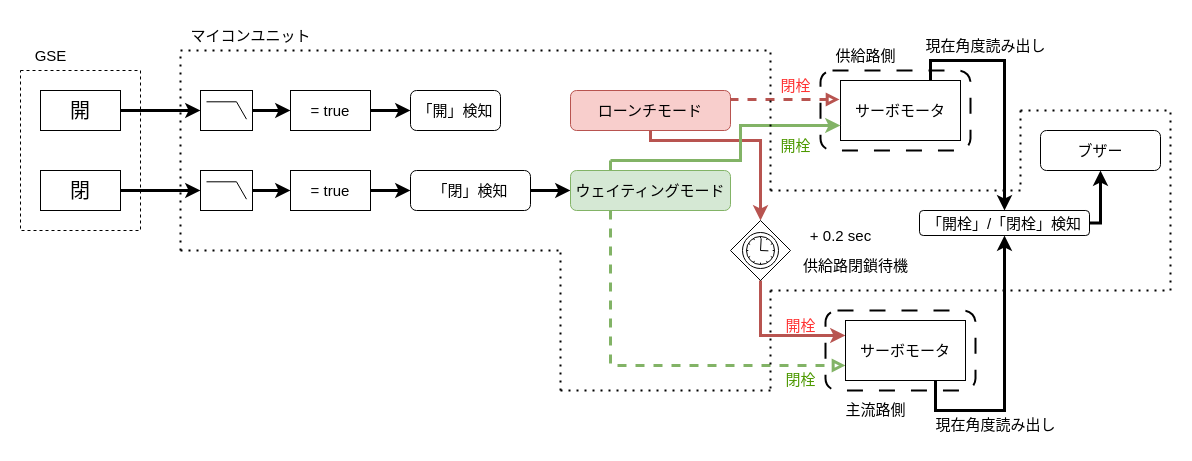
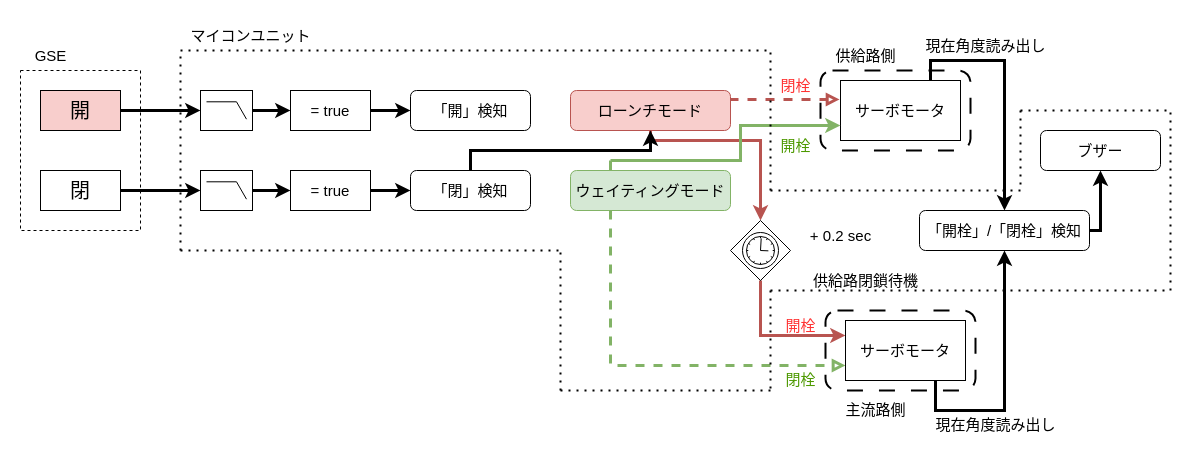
  <mxCell id="0" />
  <mxCell id="1" parent="0" />
  <mxCell id="2" style="edgeStyle=elbowEdgeStyle;rounded=0;jumpSize=6;html=1;entryX=0.5;entryY=1;entryDx=0;entryDy=0;strokeWidth=3;fontSize=15;fontColor=#4D9900;endArrow=classic;endFill=1;exitX=0.75;exitY=1;exitDx=0;exitDy=0;" edge="1" parent="1" source="37" target="39"><mxGeometry relative="1" as="geometry"><mxPoint x="570" y="430" as="targetPoint" /><Array as="points"><mxPoint x="890" y="410" /></Array></mxGeometry></mxCell>
  <mxCell id="3" value="" style="rounded=1;whiteSpace=wrap;html=1;fontSize=15;fillColor=none;dashed=1;strokeWidth=2;dashPattern=8 8;" vertex="1" parent="1"><mxGeometry x="825" y="310" width="150" height="80" as="geometry" /></mxCell>
  <mxCell id="4" value="" style="rounded=1;whiteSpace=wrap;html=1;fontSize=15;fillColor=none;dashed=1;strokeWidth=2;dashPattern=8 8;" vertex="1" parent="1"><mxGeometry x="820" y="70" width="150" height="80" as="geometry" /></mxCell>
  <mxCell id="5" value="" style="rounded=0;whiteSpace=wrap;html=1;fontSize=20;fillColor=none;dashed=1;movable=0;resizable=0;rotatable=0;deletable=0;editable=0;connectable=0;" vertex="1" parent="1"><mxGeometry x="20" y="70" width="120" height="160" as="geometry" /></mxCell>
  <mxCell id="6" style="edgeStyle=none;html=1;fontSize=20;endArrow=classic;endFill=1;strokeWidth=3;" edge="1" parent="1" source="7"><mxGeometry relative="1" as="geometry"><mxPoint x="200" y="110" as="targetPoint" /></mxGeometry></mxCell>
- <mxCell id="7" value="&lt;font style=&quot;font-size: 20px;&quot;&gt;開&lt;/font&gt;" style="rounded=0;whiteSpace=wrap;html=1;" vertex="1" parent="1"><mxGeometry x="40" y="90" width="80" height="40" as="geometry" /></mxCell>
+ <mxCell id="7" value="&lt;font style=&quot;font-size: 20px;&quot;&gt;開&lt;/font&gt;" style="rounded=0;whiteSpace=wrap;html=1;fillColor=#f8cecc;" vertex="1" parent="1"><mxGeometry x="40" y="90" width="80" height="40" as="geometry" /></mxCell>
  <mxCell id="8" style="edgeStyle=none;html=1;fontSize=20;strokeWidth=3;" edge="1" parent="1" source="9"><mxGeometry relative="1" as="geometry"><mxPoint x="200" y="190" as="targetPoint" /></mxGeometry></mxCell>
  <mxCell id="9" value="&lt;span style=&quot;font-size: 20px;&quot;&gt;閉&lt;/span&gt;" style="rounded=0;whiteSpace=wrap;html=1;" vertex="1" parent="1"><mxGeometry x="40" y="170" width="80" height="40" as="geometry" /></mxCell>
  <mxCell id="10" style="edgeStyle=elbowEdgeStyle;rounded=0;elbow=vertical;html=1;entryX=0;entryY=0.5;entryDx=0;entryDy=0;strokeWidth=3;fontSize=15;endArrow=classic;endFill=1;" edge="1" parent="1" source="11" target="25"><mxGeometry relative="1" as="geometry" /></mxCell>
  <mxCell id="11" value="" style="verticalLabelPosition=bottom;shadow=0;dashed=0;align=center;html=1;verticalAlign=top;shape=mxgraph.electrical.logic_gates.lowpass_filter;fontSize=20;fillColor=none;" vertex="1" parent="1"><mxGeometry x="200" y="170" width="52" height="40" as="geometry" /></mxCell>
  <mxCell id="12" style="edgeStyle=elbowEdgeStyle;rounded=0;elbow=vertical;html=1;entryX=0;entryY=0.5;entryDx=0;entryDy=0;strokeWidth=3;fontSize=15;endArrow=classic;endFill=1;" edge="1" parent="1" source="13" target="15"><mxGeometry relative="1" as="geometry" /></mxCell>
  <mxCell id="13" value="" style="verticalLabelPosition=bottom;shadow=0;dashed=0;align=center;html=1;verticalAlign=top;shape=mxgraph.electrical.logic_gates.lowpass_filter;fontSize=20;fillColor=none;" vertex="1" parent="1"><mxGeometry x="200" y="90" width="52" height="40" as="geometry" /></mxCell>
  <mxCell id="14" style="edgeStyle=elbowEdgeStyle;rounded=0;elbow=vertical;html=1;entryX=0;entryY=0.5;entryDx=0;entryDy=0;strokeWidth=3;fontSize=15;endArrow=classic;endFill=1;" edge="1" parent="1" source="15" target="16"><mxGeometry relative="1" as="geometry" /></mxCell>
  <mxCell id="15" value="= true" style="rounded=0;whiteSpace=wrap;html=1;fontSize=15;fillColor=default;" vertex="1" parent="1"><mxGeometry x="290" y="90" width="80" height="40" as="geometry" /></mxCell>
- <mxCell id="16" value="「開」検知" style="rounded=1;whiteSpace=wrap;html=1;fontSize=15;fillColor=default;" vertex="1" parent="1"><mxGeometry x="410" y="90" width="90" height="40" as="geometry" /></mxCell>
+ <mxCell id="16" value="「開」検知" style="rounded=1;whiteSpace=wrap;html=1;fontSize=15;fillColor=default;" vertex="1" parent="1"><mxGeometry x="410" y="90" width="120" height="40" as="geometry" /></mxCell>
  <mxCell id="17" style="edgeStyle=elbowEdgeStyle;html=1;strokeWidth=3;fontSize=15;endArrow=block;endFill=0;rounded=0;elbow=vertical;exitX=1;exitY=0.25;exitDx=0;exitDy=0;entryX=-0.008;entryY=0.316;entryDx=0;entryDy=0;entryPerimeter=0;fillColor=#f8cecc;strokeColor=#b85450;dashed=1;" edge="1" parent="1" source="19" target="21"><mxGeometry relative="1" as="geometry"><mxPoint x="780" y="98" as="targetPoint" /><mxPoint x="850" y="94.857" as="sourcePoint" /></mxGeometry></mxCell>
  <mxCell id="18" style="edgeStyle=elbowEdgeStyle;rounded=0;elbow=vertical;html=1;strokeWidth=3;fontSize=15;endArrow=classic;endFill=1;entryX=0.5;entryY=0;entryDx=0;entryDy=0;entryPerimeter=0;fillColor=#f8cecc;strokeColor=#b85450;" edge="1" parent="1" source="19" target="32"><mxGeometry relative="1" as="geometry"><mxPoint x="760" y="200" as="targetPoint" /><Array as="points"><mxPoint x="650" y="140" /></Array></mxGeometry></mxCell>
  <mxCell id="19" value="ローンチモード" style="rounded=1;whiteSpace=wrap;html=1;fontSize=15;fillColor=#f8cecc;strokeColor=#b85450;" vertex="1" parent="1"><mxGeometry x="570" y="90" width="160" height="40" as="geometry" /></mxCell>
  <mxCell id="20" style="edgeStyle=elbowEdgeStyle;rounded=0;jumpSize=6;html=1;entryX=0.5;entryY=0;entryDx=0;entryDy=0;strokeWidth=3;fontSize=15;fontColor=#4D9900;endArrow=classic;endFill=1;exitX=0.75;exitY=0;exitDx=0;exitDy=0;" edge="1" parent="1" source="21" target="39"><mxGeometry relative="1" as="geometry"><Array as="points"><mxPoint x="890" y="60" /></Array></mxGeometry></mxCell>
  <mxCell id="21" value="サーボモータ" style="rounded=0;whiteSpace=wrap;html=1;fontSize=15;fillColor=default;" vertex="1" parent="1"><mxGeometry x="840" y="80" width="120" height="60" as="geometry" /></mxCell>
  <mxCell id="22" value="供給路側" style="text;html=1;align=center;verticalAlign=middle;resizable=0;points=[];autosize=1;strokeColor=none;fillColor=none;fontSize=15;" vertex="1" parent="1"><mxGeometry x="825" y="40" width="80" height="30" as="geometry" /></mxCell>
  <mxCell id="23" value="&lt;font color=&quot;#ff3333&quot;&gt;閉栓&lt;/font&gt;" style="text;html=1;align=center;verticalAlign=middle;resizable=0;points=[];autosize=1;strokeColor=none;fillColor=none;fontSize=15;" vertex="1" parent="1"><mxGeometry x="770" y="70" width="50" height="30" as="geometry" /></mxCell>
  <mxCell id="24" style="edgeStyle=elbowEdgeStyle;rounded=0;elbow=vertical;html=1;entryX=0;entryY=0.5;entryDx=0;entryDy=0;strokeWidth=3;fontSize=15;endArrow=classic;endFill=1;" edge="1" parent="1" source="25" target="27"><mxGeometry relative="1" as="geometry" /></mxCell>
  <mxCell id="25" value="= true" style="rounded=0;whiteSpace=wrap;html=1;fontSize=15;fillColor=default;" vertex="1" parent="1"><mxGeometry x="290" y="170" width="80" height="40" as="geometry" /></mxCell>
- <mxCell id="26" style="edgeStyle=elbowEdgeStyle;rounded=0;elbow=vertical;html=1;entryX=0;entryY=0.5;entryDx=0;entryDy=0;strokeWidth=3;fontSize=15;endArrow=classic;endFill=1;" edge="1" parent="1" source="27" target="30"><mxGeometry relative="1" as="geometry" /></mxCell>
+ <mxCell id="26" style="edgeStyle=elbowEdgeStyle;rounded=0;elbow=vertical;html=1;strokeWidth=3;fontSize=15;endArrow=classic;endFill=1;" edge="1" parent="1" source="27" target="19"><mxGeometry relative="1" as="geometry" /></mxCell>
  <mxCell id="27" value="「閉」検知" style="rounded=1;whiteSpace=wrap;html=1;fontSize=15;fillColor=default;" vertex="1" parent="1"><mxGeometry x="410" y="170" width="120" height="40" as="geometry" /></mxCell>
  <mxCell id="28" style="edgeStyle=elbowEdgeStyle;rounded=0;html=1;strokeWidth=3;fontSize=15;endArrow=classic;endFill=1;entryX=0;entryY=0.75;entryDx=0;entryDy=0;jumpSize=6;fillColor=#d5e8d4;strokeColor=#82b366;" edge="1" parent="1" target="21"><mxGeometry relative="1" as="geometry"><mxPoint x="610" y="160" as="sourcePoint" /><mxPoint x="760" y="120" as="targetPoint" /><Array as="points"><mxPoint x="740" y="130" /></Array></mxGeometry></mxCell>
  <mxCell id="29" style="edgeStyle=elbowEdgeStyle;rounded=0;jumpSize=6;html=1;entryX=0;entryY=0.75;entryDx=0;entryDy=0;strokeWidth=3;fontSize=15;fontColor=#4D9900;endArrow=block;endFill=0;dashed=1;fillColor=#d5e8d4;strokeColor=#82b366;" edge="1" parent="1" source="30" target="37"><mxGeometry relative="1" as="geometry"><Array as="points"><mxPoint x="610" y="280" /></Array></mxGeometry></mxCell>
  <mxCell id="30" value="ウェイティングモード" style="rounded=1;whiteSpace=wrap;html=1;fontSize=15;fillColor=#d5e8d4;strokeColor=#82b366;" vertex="1" parent="1"><mxGeometry x="570" y="170" width="160" height="40" as="geometry" /></mxCell>
  <mxCell id="31" style="edgeStyle=elbowEdgeStyle;rounded=0;jumpSize=6;html=1;strokeWidth=3;fontSize=15;fontColor=#4D9900;endArrow=classic;endFill=1;entryX=0;entryY=0.25;entryDx=0;entryDy=0;fillColor=#f8cecc;strokeColor=#b85450;" edge="1" parent="1" source="32" target="37"><mxGeometry relative="1" as="geometry"><mxPoint x="760" y="350" as="targetPoint" /><Array as="points"><mxPoint x="760" y="300" /></Array></mxGeometry></mxCell>
  <mxCell id="32" value="" style="points=[[0.25,0.25,0],[0.5,0,0],[0.75,0.25,0],[1,0.5,0],[0.75,0.75,0],[0.5,1,0],[0.25,0.75,0],[0,0.5,0]];shape=mxgraph.bpmn.gateway2;html=1;verticalLabelPosition=bottom;labelBackgroundColor=#ffffff;verticalAlign=top;align=center;perimeter=rhombusPerimeter;outlineConnect=0;outline=standard;symbol=timer;strokeWidth=1;fontSize=15;fillColor=none;" vertex="1" parent="1"><mxGeometry x="730" y="220" width="60" height="60" as="geometry" /></mxCell>
  <mxCell id="33" value="+ 0.2 sec" style="text;html=1;align=center;verticalAlign=middle;resizable=0;points=[];autosize=1;strokeColor=none;fillColor=none;fontSize=15;" vertex="1" parent="1"><mxGeometry x="800" y="220" width="80" height="30" as="geometry" /></mxCell>
- <mxCell id="34" value="供給路閉鎖待機" style="text;html=1;align=center;verticalAlign=middle;resizable=0;points=[];autosize=1;strokeColor=none;fillColor=none;fontSize=15;" vertex="1" parent="1"><mxGeometry x="790" y="250" width="130" height="30" as="geometry" /></mxCell>
+ <mxCell id="34" value="供給路閉鎖待機" style="text;html=1;align=center;verticalAlign=middle;resizable=0;points=[];autosize=1;strokeColor=none;fillColor=none;fontSize=15;" vertex="1" parent="1"><mxGeometry x="800" y="265" width="130" height="30" as="geometry" /></mxCell>
  <mxCell id="35" value="" style="endArrow=none;html=1;strokeWidth=3;fontSize=15;jumpSize=6;exitX=0.25;exitY=0;exitDx=0;exitDy=0;rounded=0;fillColor=#d5e8d4;strokeColor=#82b366;" edge="1" parent="1" source="30"><mxGeometry width="50" height="50" relative="1" as="geometry"><mxPoint x="640" y="190" as="sourcePoint" /><mxPoint x="610" y="160" as="targetPoint" /></mxGeometry></mxCell>
  <mxCell id="36" value="&lt;font color=&quot;#4d9900&quot;&gt;開栓&lt;/font&gt;" style="text;html=1;align=center;verticalAlign=middle;resizable=0;points=[];autosize=1;strokeColor=none;fillColor=none;fontSize=15;fontColor=#FF3333;" vertex="1" parent="1"><mxGeometry x="770" y="130" width="50" height="30" as="geometry" /></mxCell>
  <mxCell id="37" value="サーボモータ" style="rounded=0;whiteSpace=wrap;html=1;fontSize=15;fillColor=default;" vertex="1" parent="1"><mxGeometry x="845" y="320" width="120" height="60" as="geometry" /></mxCell>
  <mxCell id="38" style="edgeStyle=elbowEdgeStyle;rounded=0;jumpSize=6;html=1;entryX=0.5;entryY=1;entryDx=0;entryDy=0;strokeWidth=3;fontSize=15;fontColor=#000000;endArrow=classic;endFill=1;" edge="1" parent="1" source="39" target="46"><mxGeometry relative="1" as="geometry"><Array as="points"><mxPoint x="1100" y="200" /></Array></mxGeometry></mxCell>
- <mxCell id="39" value="「開栓」/「閉栓」検知" style="rounded=1;whiteSpace=wrap;html=1;fontSize=15;fillColor=default;" vertex="1" parent="1"><mxGeometry x="919" y="210" width="170" height="25" as="geometry" /></mxCell>
+ <mxCell id="39" value="「開栓」/「閉栓」検知" style="rounded=1;whiteSpace=wrap;html=1;fontSize=15;fillColor=default;" vertex="1" parent="1"><mxGeometry x="919" y="210" width="170" height="40" as="geometry" /></mxCell>
  <mxCell id="40" value="&lt;font color=&quot;#000000&quot;&gt;現在角度読み出し&lt;/font&gt;" style="text;html=1;align=center;verticalAlign=middle;resizable=0;points=[];autosize=1;strokeColor=none;fillColor=none;fontSize=15;fontColor=#4D9900;" vertex="1" parent="1"><mxGeometry x="915" y="30" width="140" height="30" as="geometry" /></mxCell>
  <mxCell id="41" value="現在角度読み出し" style="text;html=1;align=center;verticalAlign=middle;resizable=0;points=[];autosize=1;strokeColor=none;fillColor=none;fontSize=15;fontColor=#000000;" vertex="1" parent="1"><mxGeometry x="925" y="409" width="140" height="30" as="geometry" /></mxCell>
  <mxCell id="42" value="主流路側" style="text;html=1;align=center;verticalAlign=middle;resizable=0;points=[];autosize=1;strokeColor=none;fillColor=none;fontSize=15;" vertex="1" parent="1"><mxGeometry x="835" y="394" width="80" height="30" as="geometry" /></mxCell>
  <mxCell id="43" value="&lt;font color=&quot;#ff3333&quot;&gt;開栓&lt;/font&gt;" style="text;html=1;align=center;verticalAlign=middle;resizable=0;points=[];autosize=1;strokeColor=none;fillColor=none;fontSize=15;" vertex="1" parent="1"><mxGeometry x="775" y="310" width="50" height="30" as="geometry" /></mxCell>
  <mxCell id="44" value="&lt;font color=&quot;#4d9900&quot;&gt;閉栓&lt;/font&gt;" style="text;html=1;align=center;verticalAlign=middle;resizable=0;points=[];autosize=1;strokeColor=none;fillColor=none;fontSize=15;fontColor=#FF3333;" vertex="1" parent="1"><mxGeometry x="775" y="364" width="50" height="30" as="geometry" /></mxCell>
  <mxCell id="45" value="GSE" style="text;html=1;align=center;verticalAlign=middle;resizable=0;points=[];autosize=1;strokeColor=none;fillColor=none;fontSize=15;fontColor=#000000;" vertex="1" parent="1"><mxGeometry x="20" y="40" width="60" height="30" as="geometry" /></mxCell>
  <mxCell id="46" value="ブザー" style="whiteSpace=wrap;html=1;sketch=0;strokeWidth=1;fontSize=15;fontColor=#000000;fillColor=none;rounded=1;" vertex="1" parent="1"><mxGeometry x="1040" y="130" width="120" height="40" as="geometry" /></mxCell>
  <mxCell id="47" value="" style="endArrow=none;dashed=1;html=1;dashPattern=1 3;strokeWidth=2;rounded=0;fontSize=15;fontColor=#000000;jumpSize=6;" edge="1" parent="1"><mxGeometry width="50" height="50" relative="1" as="geometry"><mxPoint x="180" y="50" as="sourcePoint" /><mxPoint x="770" y="50" as="targetPoint" /></mxGeometry></mxCell>
  <mxCell id="48" value="" style="endArrow=none;dashed=1;html=1;dashPattern=1 3;strokeWidth=2;rounded=0;fontSize=15;fontColor=#000000;jumpSize=6;" edge="1" parent="1"><mxGeometry width="50" height="50" relative="1" as="geometry"><mxPoint x="770" y="190" as="sourcePoint" /><mxPoint x="770" y="50" as="targetPoint" /></mxGeometry></mxCell>
  <mxCell id="49" value="" style="endArrow=none;dashed=1;html=1;dashPattern=1 3;strokeWidth=2;rounded=0;fontSize=15;fontColor=#000000;jumpSize=6;" edge="1" parent="1"><mxGeometry width="50" height="50" relative="1" as="geometry"><mxPoint x="770" y="190" as="sourcePoint" /><mxPoint x="1020" y="190" as="targetPoint" /></mxGeometry></mxCell>
  <mxCell id="50" value="" style="endArrow=none;dashed=1;html=1;dashPattern=1 3;strokeWidth=2;rounded=0;fontSize=15;fontColor=#000000;jumpSize=6;" edge="1" parent="1"><mxGeometry width="50" height="50" relative="1" as="geometry"><mxPoint x="1020" y="110" as="sourcePoint" /><mxPoint x="1020" y="190" as="targetPoint" /></mxGeometry></mxCell>
  <mxCell id="51" value="" style="endArrow=none;dashed=1;html=1;dashPattern=1 3;strokeWidth=2;rounded=0;fontSize=15;fontColor=#000000;jumpSize=6;" edge="1" parent="1"><mxGeometry width="50" height="50" relative="1" as="geometry"><mxPoint x="1020" y="110" as="sourcePoint" /><mxPoint x="1170" y="110" as="targetPoint" /></mxGeometry></mxCell>
  <mxCell id="52" value="" style="endArrow=none;dashed=1;html=1;dashPattern=1 3;strokeWidth=2;rounded=0;fontSize=15;fontColor=#000000;jumpSize=6;" edge="1" parent="1"><mxGeometry width="50" height="50" relative="1" as="geometry"><mxPoint x="1170" y="290" as="sourcePoint" /><mxPoint x="1170" y="110" as="targetPoint" /></mxGeometry></mxCell>
  <mxCell id="53" value="" style="endArrow=none;dashed=1;html=1;dashPattern=1 3;strokeWidth=2;rounded=0;fontSize=15;fontColor=#000000;jumpSize=6;" edge="1" parent="1"><mxGeometry width="50" height="50" relative="1" as="geometry"><mxPoint x="770" y="290" as="sourcePoint" /><mxPoint x="1170" y="290" as="targetPoint" /></mxGeometry></mxCell>
  <mxCell id="54" value="" style="endArrow=none;dashed=1;html=1;dashPattern=1 3;strokeWidth=2;rounded=0;fontSize=15;fontColor=#000000;jumpSize=6;" edge="1" parent="1"><mxGeometry width="50" height="50" relative="1" as="geometry"><mxPoint x="770" y="290" as="sourcePoint" /><mxPoint x="770" y="390" as="targetPoint" /></mxGeometry></mxCell>
  <mxCell id="55" value="" style="endArrow=none;dashed=1;html=1;dashPattern=1 3;strokeWidth=2;rounded=0;fontSize=15;fontColor=#000000;jumpSize=6;" edge="1" parent="1"><mxGeometry width="50" height="50" relative="1" as="geometry"><mxPoint x="560" y="390" as="sourcePoint" /><mxPoint x="770" y="390" as="targetPoint" /></mxGeometry></mxCell>
  <mxCell id="56" value="" style="endArrow=none;dashed=1;html=1;dashPattern=1 3;strokeWidth=2;rounded=0;fontSize=15;fontColor=#000000;jumpSize=6;" edge="1" parent="1"><mxGeometry width="50" height="50" relative="1" as="geometry"><mxPoint x="180" y="250" as="sourcePoint" /><mxPoint x="180" y="50" as="targetPoint" /></mxGeometry></mxCell>
  <mxCell id="57" value="" style="endArrow=none;dashed=1;html=1;dashPattern=1 3;strokeWidth=2;rounded=0;fontSize=15;fontColor=#000000;jumpSize=6;" edge="1" parent="1"><mxGeometry width="50" height="50" relative="1" as="geometry"><mxPoint x="560" y="390" as="sourcePoint" /><mxPoint x="560" y="250" as="targetPoint" /></mxGeometry></mxCell>
  <mxCell id="58" value="" style="endArrow=none;dashed=1;html=1;dashPattern=1 3;strokeWidth=2;rounded=0;fontSize=15;fontColor=#000000;jumpSize=6;" edge="1" parent="1"><mxGeometry width="50" height="50" relative="1" as="geometry"><mxPoint x="180" y="250" as="sourcePoint" /><mxPoint x="560" y="250" as="targetPoint" /></mxGeometry></mxCell>
  <mxCell id="59" value="マイコンユニット" style="text;html=1;align=center;verticalAlign=middle;resizable=0;points=[];autosize=1;strokeColor=none;fillColor=none;fontSize=15;fontColor=#000000;" vertex="1" parent="1"><mxGeometry x="180" y="20" width="140" height="30" as="geometry" /></mxCell>
